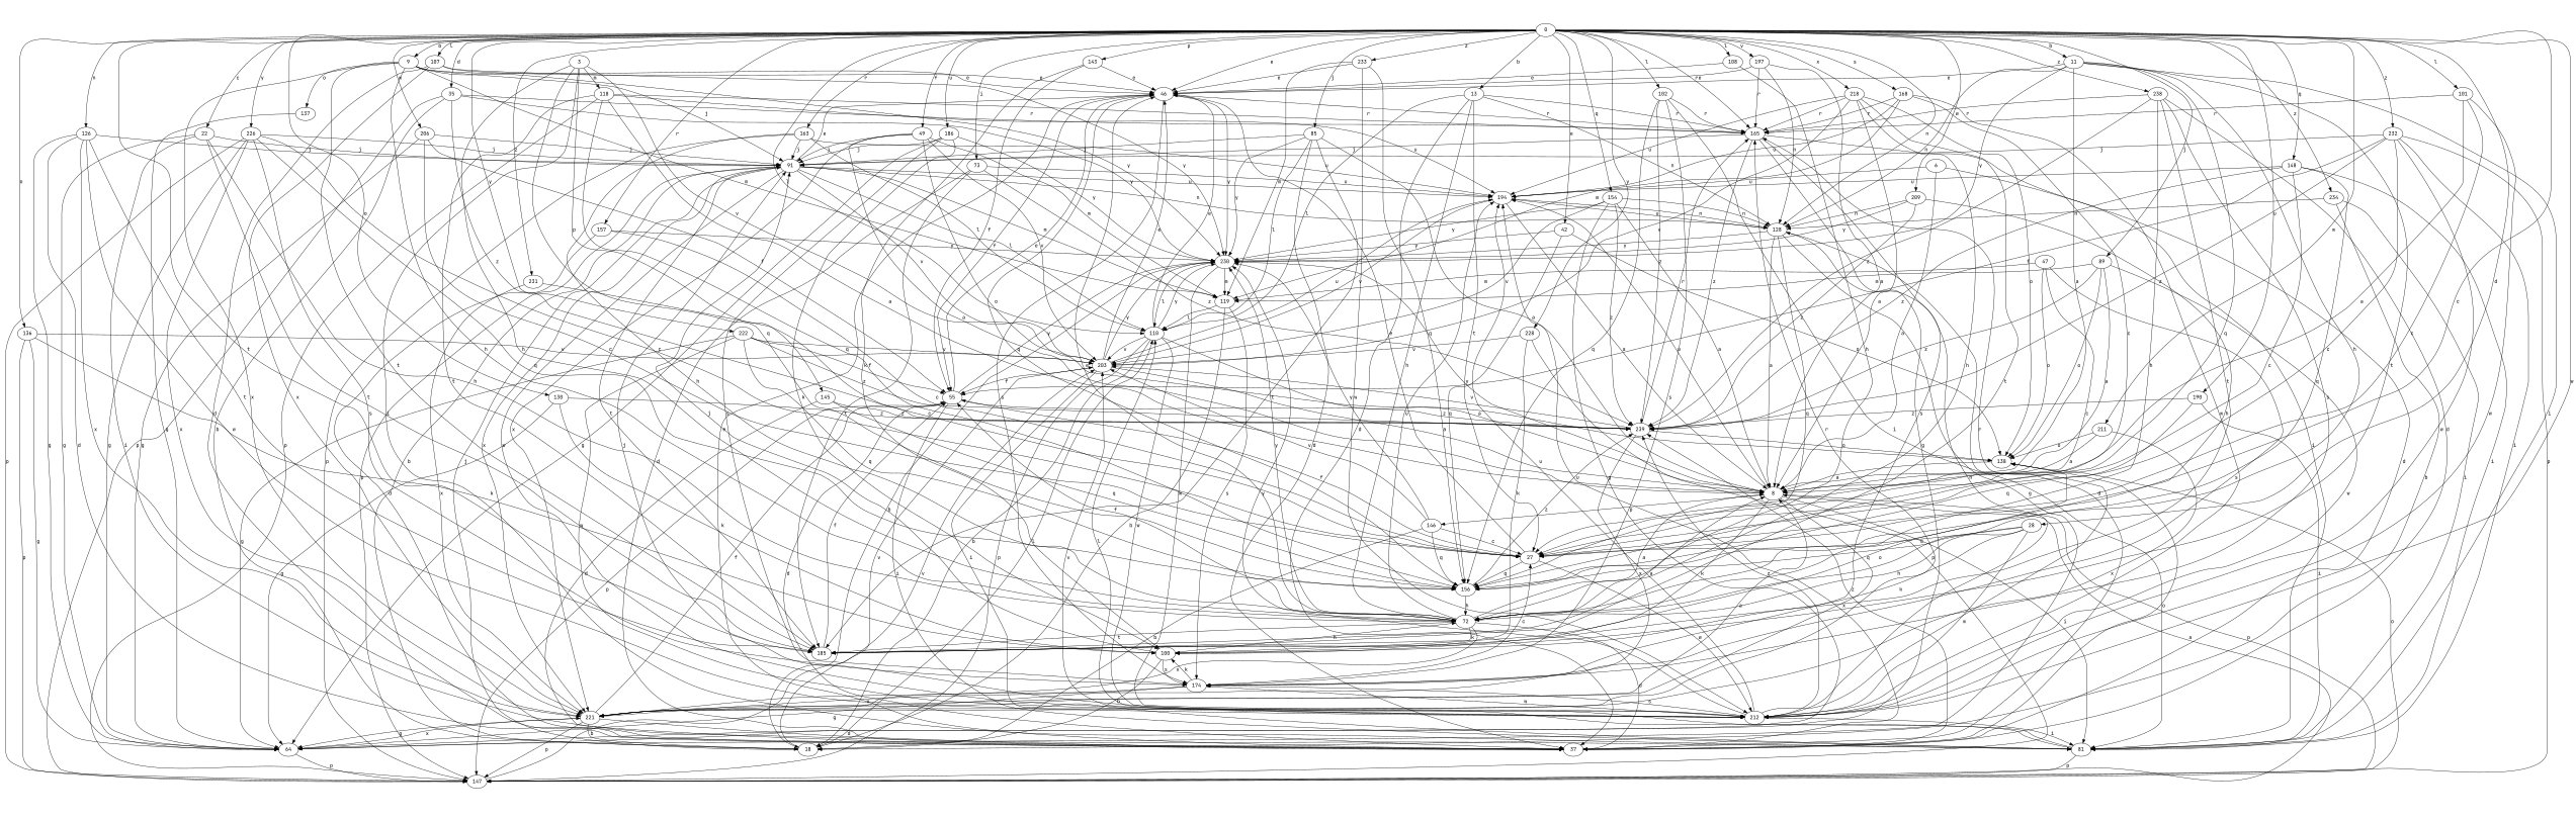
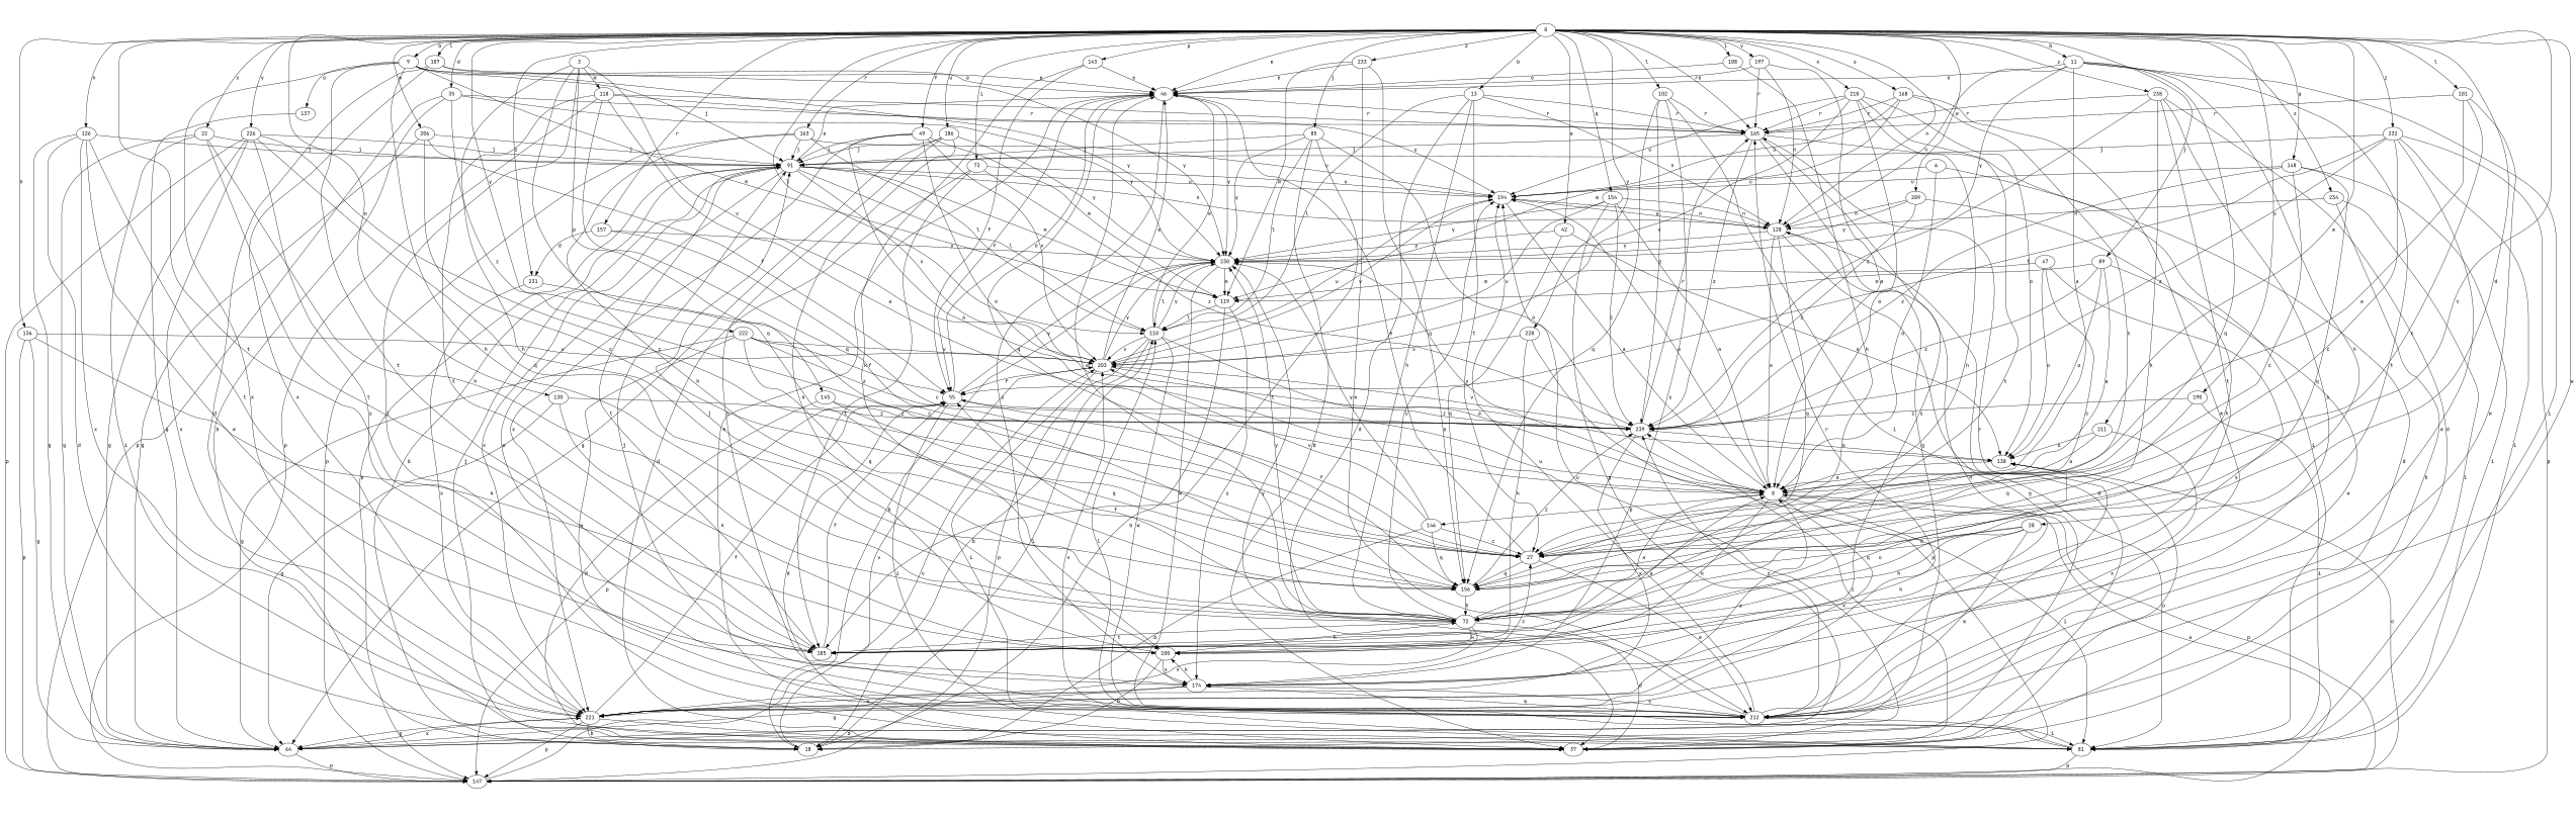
  strict digraph {
    fontname="JetBrains Mono"
    node [fontname="JetBrains Mono"]
    edge [fontname="JetBrains Mono"]
    0
    9
    11
    13
    22
    27
    28
    35
    42
    46
    49
    73
    85
    89
    101
    102
    107
    108
    110
    126
    128
    130
    136
    143
    148
    154
    157
    163
    165
    168
    185
    186
    190
    197
    206
    209
    211
    212
    218
    222
    226
    228
    231
    232
    233
    234
    238
    72
    221
    230
    91
    119
    137
    81
    156
    8
    37
    64
    55
    100
    147
    18
    239
    138
    174
    47
    203
    194
    3
    118
    145
    6
    146
    0 -> 9 [label=b]
    0 -> 11 [label=b]
    0 -> 13 [label=b]
    0 -> 22 [label=c]
    0 -> 27 [label=c]
    0 -> 28 [label=d]
    0 -> 35 [label=d]
    0 -> 42 [label=e]
    0 -> 46 [label=e]
    0 -> 49 [label=f]
    0 -> 73 [label=i]
    0 -> 85 [label=j]
    0 -> 89 [label=j]
    0 -> 101 [label=l]
    0 -> 102 [label=l]
    0 -> 107 [label=l]
    0 -> 108 [label=l]
    0 -> 110 [label=l]
    0 -> 126 [label=n]
    0 -> 128 [label=n]
    0 -> 130 [label=o]
    0 -> 136 [label=o]
    0 -> 143 [label=p]
    0 -> 148 [label=q]
    0 -> 154 [label=q]
    0 -> 157 [label=r]
    0 -> 163 [label=r]
    0 -> 165 [label=r]
    0 -> 168 [label=s]
    0 -> 185 [label=t]
    0 -> 186 [label=u]
    0 -> 190 [label=u]
    0 -> 197 [label=v]
    0 -> 206 [label=w]
    0 -> 209 [label=w]
    0 -> 211 [label=w]
    0 -> 212 [label=w]
    0 -> 218 [label=x]
    0 -> 222 [label=y]
    0 -> 226 [label=y]
    0 -> 228 [label=y]
    0 -> 231 [label=z]
    0 -> 232 [label=z]
    0 -> 233 [label=z]
    0 -> 234 [label=z]
    0 -> 238 [label=z]
    9 -> 46 [label=e]
    9 -> 185 [label=t]
    9 -> 72 [label=h]
    9 -> 221 [label=x]
    9 -> 230 [label=y]
    9 -> 91 [label=j]
    9 -> 119 [label=m]
    9 -> 137 [label=o]
    11 -> 46 [label=e]
    11 -> 128 [label=n]
    11 -> 185 [label=t]
    11 -> 72 [label=h]
    11 -> 230 [label=y]
    11 -> 81 [label=i]
    11 -> 156 [label=q]
    11 -> 8 [label=a]
    13 -> 27 [label=t]
    13 -> 110 [label=l]
    13 -> 128 [label=n]
    13 -> 165 [label=r]
    13 -> 72 [label=h]
    13 -> 37 [label=d]
    22 -> 185 [label=t]
    22 -> 72 [label=h]
    22 -> 91 [label=j]
    22 -> 81 [label=i]
    22 -> 64 [label=g]
    27 -> 46 [label=e]
    27 -> 212 [label=w]
    27 -> 156 [label=q]
    27 -> 55 [label=f]
    28 -> 27 [label=c]
    28 -> 212 [label=w]
    28 -> 72 [label=h]
    28 -> 156 [label=q]
    28 -> 100 [label=k]
    35 -> 165 [label=r]
    35 -> 230 [label=y]
    35 -> 147 [label=p]
    35 -> 18 [label=b]
    35 -> 239 [label=z]
    42 -> 230 [label=y]
    42 -> 156 [label=q]
    42 -> 138 [label=o]
    46 -> 165 [label=r]
    46 -> 230 [label=y]
    46 -> 156 [label=q]
    46 -> 55 [label=f]
    46 -> 174 [label=s]
    49 -> 221 [label=x]
    49 -> 91 [label=j]
    49 -> 119 [label=m]
    49 -> 8 [label=a]
    49 -> 138 [label=o]
    49 -> 203 [label=v]
    73 -> 185 [label=t]
    73 -> 37 [label=d]
    73 -> 239 [label=z]
    73 -> 194 [label=u]
    85 -> 110 [label=l]
    85 -> 185 [label=t]
    85 -> 230 [label=y]
    85 -> 91 [label=j]
    85 -> 8 [label=a]
    85 -> 37 [label=d]
    89 -> 212 [label=w]
    89 -> 119 [label=m]
    89 -> 8 [label=a]
    89 -> 239 [label=z]
    89 -> 138 [label=o]
    101 -> 27 [label=c]
    101 -> 165 [label=r]
    101 -> 212 [label=w]
    101 -> 8 [label=a]
    102 -> 165 [label=r]
    102 -> 81 [label=i]
    102 -> 156 [label=q]
    102 -> 239 [label=z]
    102 -> 174 [label=s]
    107 -> 46 [label=e]
    107 -> 221 [label=x]
    107 -> 230 [label=y]
    107 -> 37 [label=d]
    108 -> 46 [label=e]
    108 -> 72 [label=h]
    110 -> 46 [label=e]
    110 -> 212 [label=w]
    110 -> 230 [label=y]
    110 -> 8 [label=a]
    110 -> 147 [label=p]
    110 -> 18 [label=b]
    110 -> 203 [label=v]
    126 -> 185 [label=t]
    126 -> 212 [label=w]
    126 -> 221 [label=x]
    126 -> 91 [label=j]
    126 -> 37 [label=d]
    126 -> 64 [label=g]
    128 -> 230 [label=y]
    128 -> 156 [label=q]
    128 -> 8 [label=a]
    128 -> 37 [label=d]
    128 -> 64 [label=g]
    128 -> 194 [label=u]
    130 -> 64 [label=g]
    130 -> 100 [label=k]
    130 -> 239 [label=z]
    136 -> 64 [label=g]
    136 -> 100 [label=k]
    136 -> 147 [label=p]
    136 -> 203 [label=v]
    143 -> 46 [label=e]
    143 -> 55 [label=f]
    143 -> 100 [label=k]
    148 -> 27 [label=c]
    148 -> 81 [label=i]
    148 -> 156 [label=q]
    148 -> 239 [label=z]
    148 -> 194 [label=u]
    154 -> 128 [label=n]
    154 -> 230 [label=y]
    154 -> 8 [label=a]
    154 -> 64 [label=g]
    154 -> 239 [label=z]
    154 -> 203 [label=v]
    157 -> 27 [label=c]
    157 -> 230 [label=y]
-   157 -> 37 [label=d]
+   157 -> 231 [label=d]
    163 -> 110 [label=l]
    163 -> 72 [label=h]
    163 -> 91 [label=j]
    163 -> 147 [label=p]
    163 -> 194 [label=u]
    165 -> 91 [label=j]
    165 -> 81 [label=i]
    165 -> 64 [label=g]
    165 -> 239 [label=z]
    165 -> 174 [label=s]
    168 -> 27 [label=c]
    168 -> 165 [label=r]
    168 -> 212 [label=w]
    168 -> 119 [label=m]
    168 -> 194 [label=u]
    185 -> 8 [label=a]
    185 -> 55 [label=f]
    185 -> 138 [label=o]
    186 -> 230 [label=y]
    186 -> 91 [label=j]
    186 -> 64 [label=g]
    186 -> 100 [label=k]
    186 -> 174 [label=s]
    190 -> 81 [label=i]
    190 -> 156 [label=q]
    190 -> 239 [label=z]
    197 -> 46 [label=e]
    197 -> 128 [label=n]
    197 -> 165 [label=r]
    197 -> 8 [label=a]
    206 -> 27 [label=c]
    206 -> 91 [label=j]
    206 -> 64 [label=g]
    206 -> 55 [label=f]
    209 -> 128 [label=n]
    209 -> 72 [label=h]
    209 -> 230 [label=y]
    209 -> 239 [label=z]
    211 -> 221 [label=x]
    211 -> 8 [label=a]
    211 -> 138 [label=o]
    212 -> 128 [label=n]
    212 -> 165 [label=r]
    212 -> 230 [label=y]
    212 -> 91 [label=j]
    212 -> 81 [label=i]
    212 -> 239 [label=z]
    212 -> 174 [label=s]
    212 -> 194 [label=u]
    218 -> 165 [label=r]
    218 -> 185 [label=t]
    218 -> 72 [label=h]
    218 -> 8 [label=a]
    218 -> 138 [label=o]
    218 -> 203 [label=v]
    218 -> 194 [label=u]
    222 -> 212 [label=w]
    222 -> 156 [label=q]
    222 -> 64 [label=g]
    222 -> 55 [label=f]
    222 -> 239 [label=z]
    222 -> 203 [label=v]
    226 -> 27 [label=c]
    226 -> 221 [label=x]
    226 -> 91 [label=j]
    226 -> 156 [label=q]
    226 -> 64 [label=g]
    226 -> 147 [label=p]
    226 -> 174 [label=s]
    228 -> 100 [label=k]
    228 -> 147 [label=p]
    228 -> 203 [label=v]
    231 -> 27 [label=c]
    231 -> 221 [label=x]
    232 -> 27 [label=c]
    232 -> 212 [label=w]
    232 -> 91 [label=j]
    232 -> 81 [label=i]
    232 -> 55 [label=f]
    232 -> 147 [label=p]
    232 -> 239 [label=z]
    233 -> 46 [label=e]
    233 -> 212 [label=w]
    233 -> 119 [label=m]
    233 -> 156 [label=q]
    234 -> 128 [label=n]
    234 -> 81 [label=i]
    234 -> 18 [label=b]
    238 -> 165 [label=r]
    238 -> 185 [label=t]
    238 -> 72 [label=h]
    238 -> 37 [label=d]
    238 -> 239 [label=z]
    238 -> 174 [label=s]
    72 -> 46 [label=e]
    72 -> 185 [label=t]
    72 -> 221 [label=x]
    72 -> 230 [label=y]
    72 -> 8 [label=a]
    72 -> 37 [label=d]
    72 -> 55 [label=f]
    72 -> 100 [label=k]
    72 -> 194 [label=u]
    221 -> 165 [label=r]
    221 -> 8 [label=a]
    221 -> 37 [label=d]
    221 -> 64 [label=g]
    221 -> 55 [label=f]
    221 -> 147 [label=p]
    221 -> 18 [label=b]
    230 -> 110 [label=l]
    230 -> 212 [label=w]
    230 -> 119 [label=m]
    230 -> 18 [label=b]
    91 -> 46 [label=e]
    91 -> 110 [label=l]
    91 -> 128 [label=n]
    91 -> 185 [label=t]
    91 -> 212 [label=w]
    91 -> 221 [label=x]
    91 -> 119 [label=m]
    91 -> 147 [label=p]
    91 -> 18 [label=b]
    91 -> 203 [label=v]
    91 -> 194 [label=u]
    119 -> 110 [label=l]
    119 -> 18 [label=b]
    119 -> 174 [label=s]
    137 -> 64 [label=g]
    81 -> 110 [label=l]
    81 -> 147 [label=p]
    81 -> 203 [label=v]
    156 -> 72 [label=h]
    156 -> 239 [label=z]
    8 -> 221 [label=x]
    8 -> 230 [label=y]
    8 -> 81 [label=i]
    8 -> 100 [label=k]
    8 -> 147 [label=p]
    8 -> 194 [label=u]
    8 -> 146 [label=p]
    37 -> 46 [label=e]
    37 -> 239 [label=z]
    37 -> 138 [label=o]
    37 -> 194 [label=u]
    64 -> 221 [label=x]
    64 -> 147 [label=p]
    55 -> 46 [label=e]
    55 -> 230 [label=y]
    55 -> 81 [label=i]
    55 -> 37 [label=d]
    55 -> 147 [label=p]
    55 -> 239 [label=z]
    100 -> 72 [label=h]
    100 -> 91 [label=j]
    100 -> 18 [label=b]
    100 -> 174 [label=s]
    147 -> 8 [label=a]
    147 -> 138 [label=o]
    147 -> 203 [label=v]
    18 -> 110 [label=l]
    18 -> 91 [label=j]
    18 -> 203 [label=v]
    239 -> 165 [label=r]
    239 -> 221 [label=x]
    239 -> 138 [label=o]
    239 -> 203 [label=v]
    138 -> 8 [label=a]
    174 -> 27 [label=c]
    174 -> 212 [label=w]
    174 -> 221 [label=x]
    174 -> 64 [label=g]
    174 -> 100 [label=k]
    47 -> 27 [label=c]
    47 -> 119 [label=m]
    47 -> 138 [label=o]
    47 -> 174 [label=s]
    203 -> 46 [label=e]
    203 -> 230 [label=y]
    203 -> 81 [label=i]
    203 -> 8 [label=a]
    203 -> 55 [label=f]
    203 -> 194 [label=u]
    194 -> 128 [label=n]
    194 -> 8 [label=a]
    194 -> 203 [label=v]
    3 -> 72 [label=h]
    3 -> 81 [label=i]
    3 -> 156 [label=q]
    3 -> 203 [label=v]
    3 -> 118 [label=m]
    3 -> 145 [label=p]
    118 -> 165 [label=r]
    118 -> 185 [label=t]
    118 -> 156 [label=q]
    118 -> 8 [label=a]
    118 -> 147 [label=p]
    118 -> 194 [label=u]
    145 -> 156 [label=q]
    145 -> 37 [label=d]
    145 -> 239 [label=z]
    6 -> 8 [label=a]
    6 -> 37 [label=d]
    6 -> 194 [label=u]
    146 -> 27 [label=c]
    146 -> 230 [label=y]
    146 -> 156 [label=q]
    146 -> 18 [label=b]
    146 -> 203 [label=v]
  }
